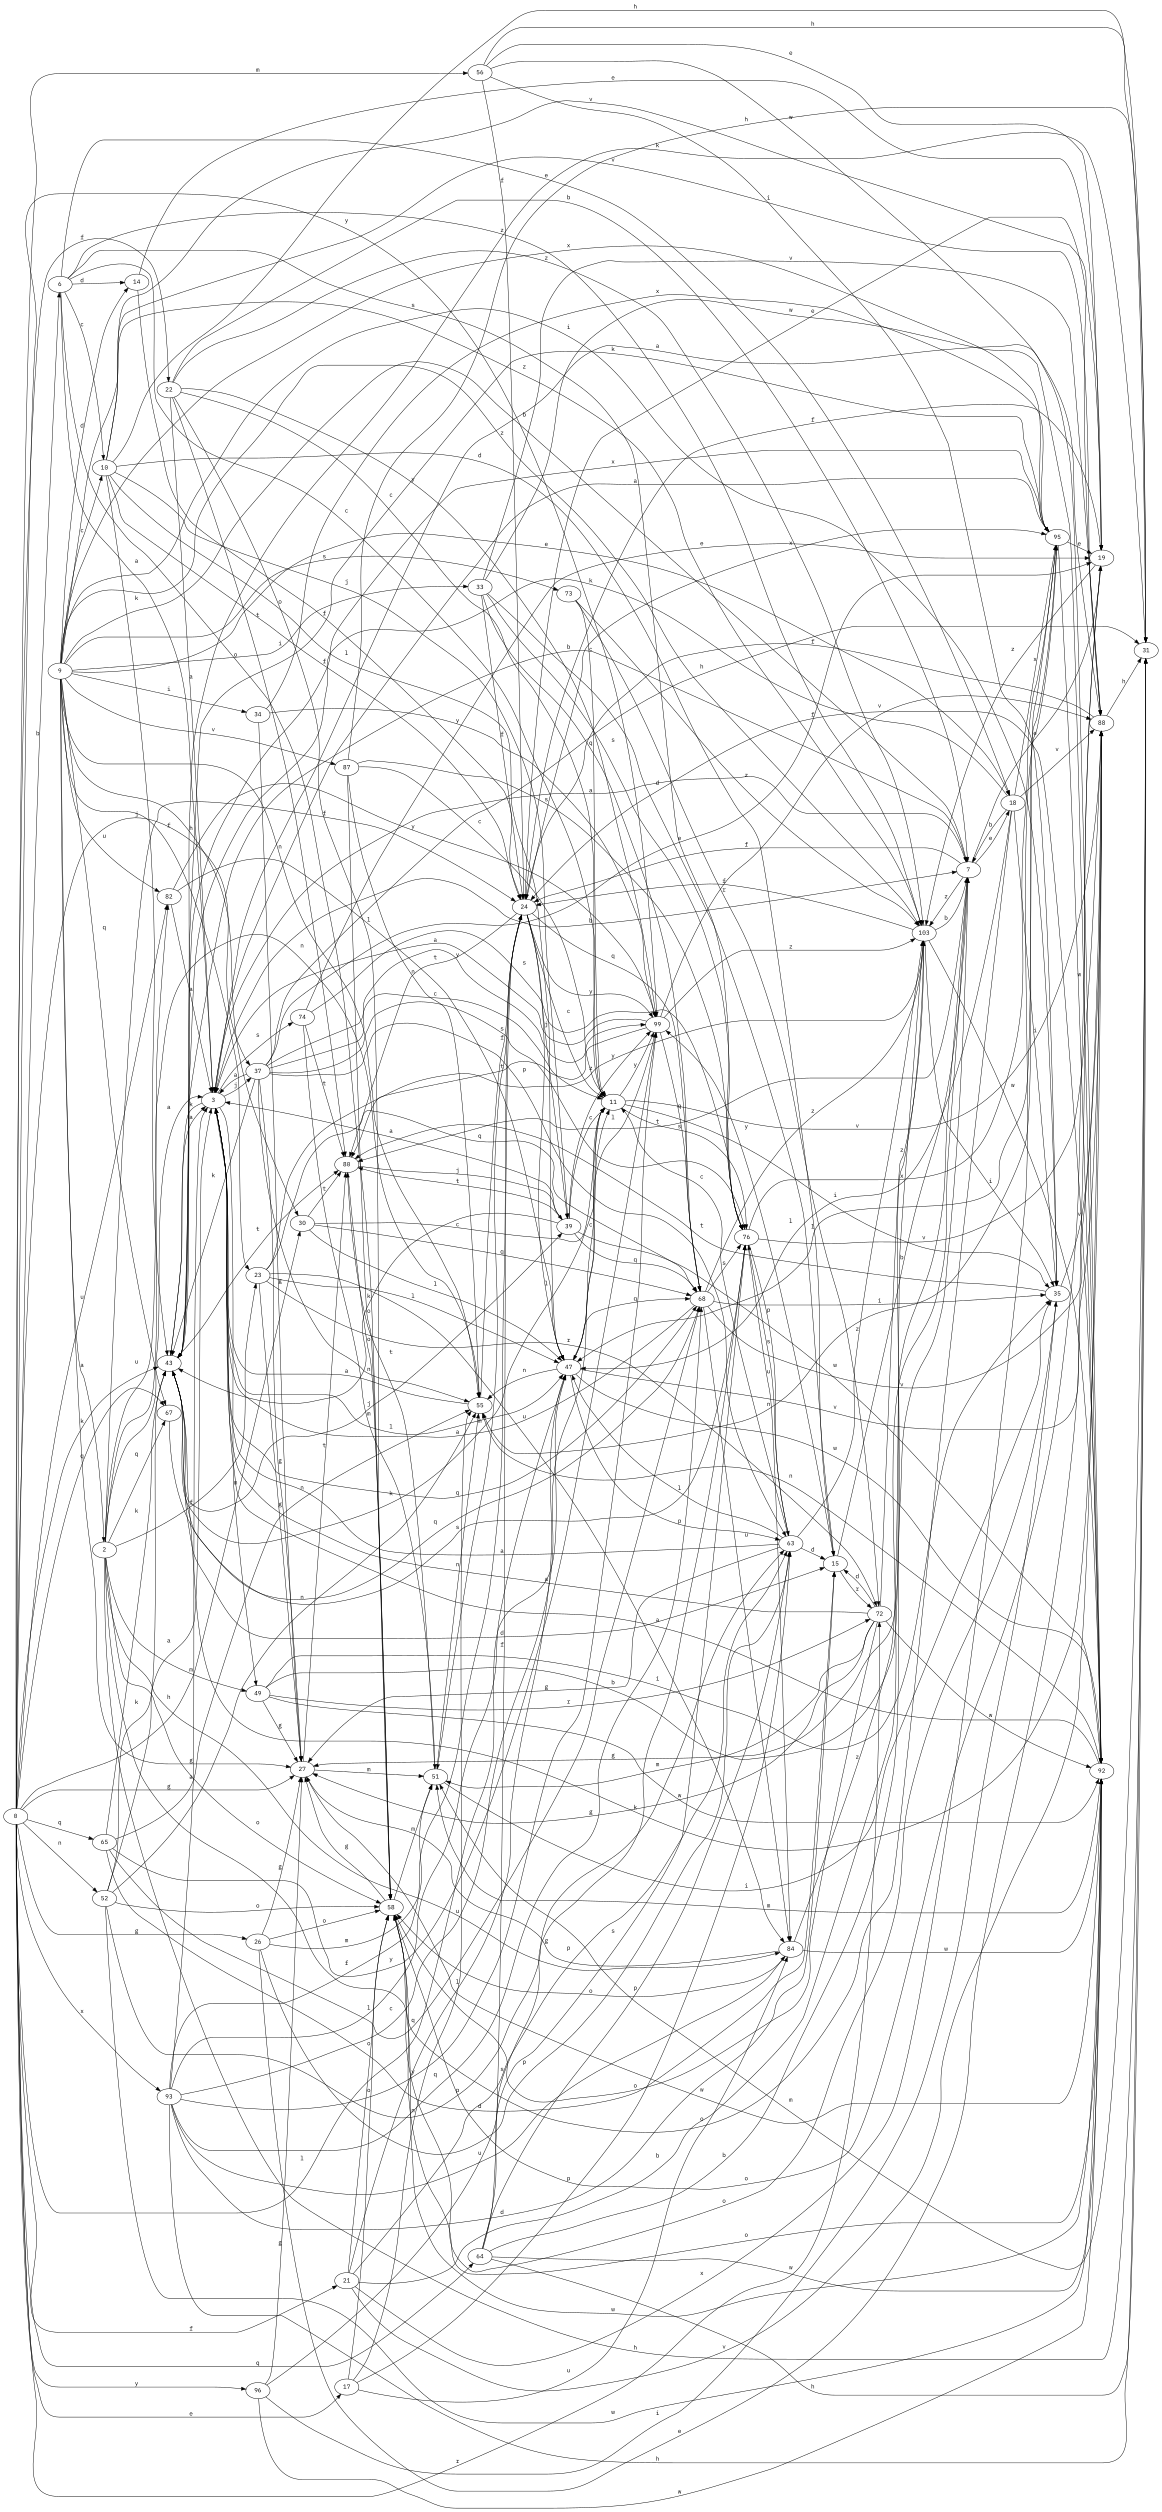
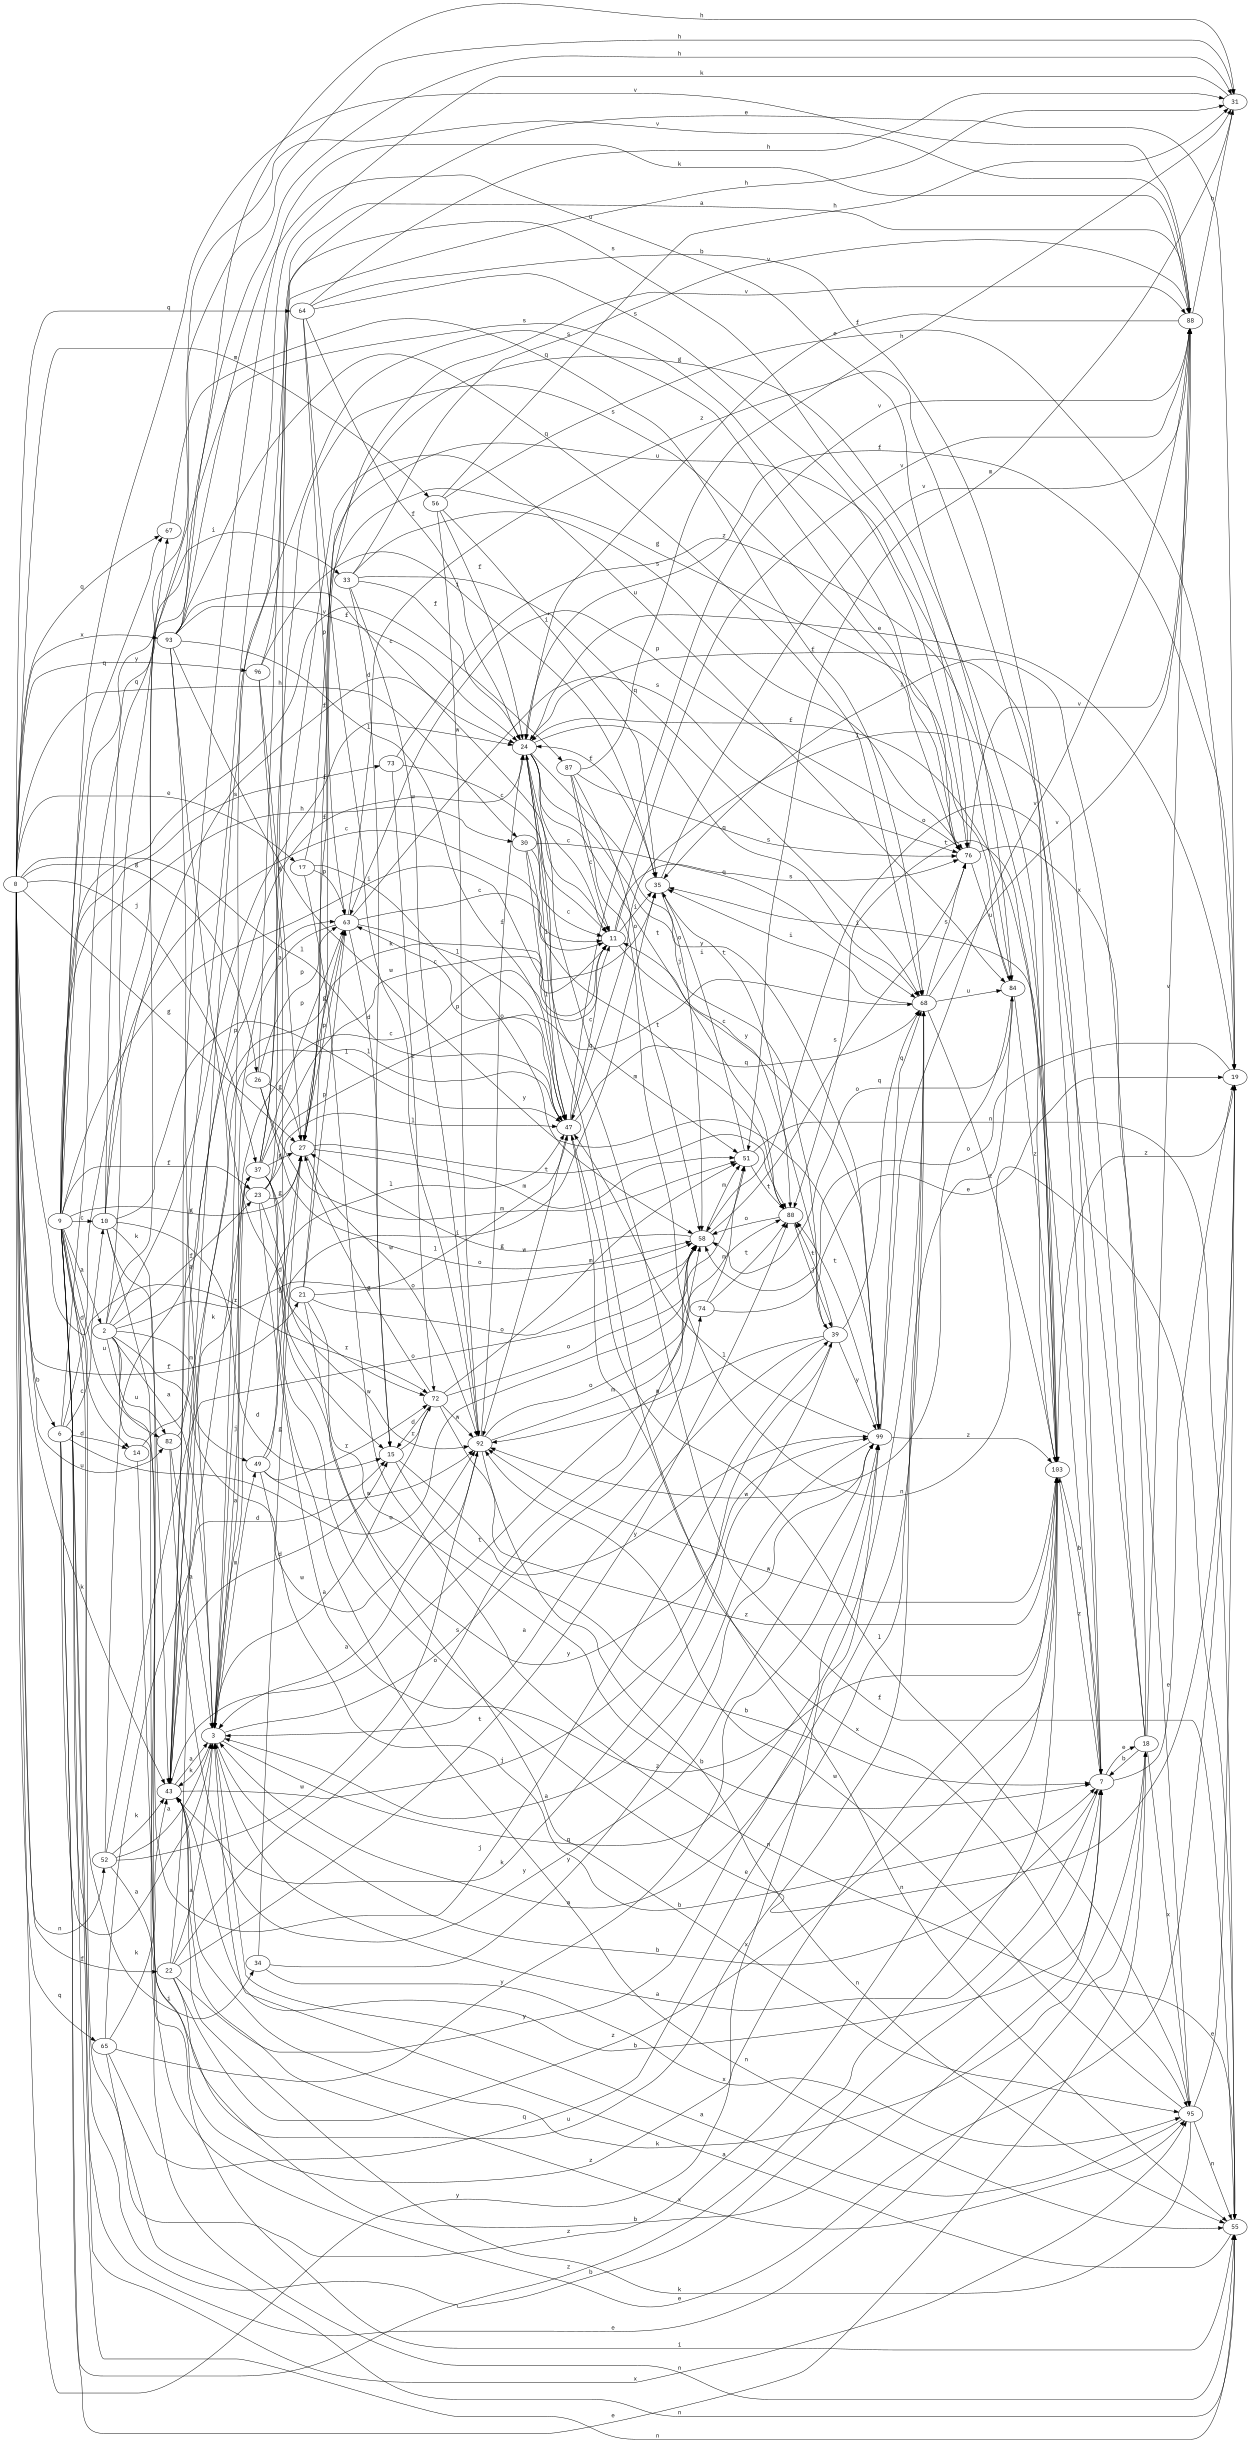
  strict digraph {
    fontname="IBM Plex Mono"
    rankdir=LR
    node [fontname="IBM Plex Mono"]
    edge [fontname="IBM Plex Mono"]
    0
    6
    17
    21
    22
    26
    27
    30
    37
    43
    47
    52
    56
    64
    65
    67
    72
    82
    93
    96
    99
    10
    14
    18
    103
    3
    58
    11
    76
    55
    84
    63
    7
    88
    95
    80
    19
    51
    92
    68
    31
    15
    39
    35
    24
    n46 [label=9]
    2
    23
    33
    34
    73
    87
    49
    74
    0 -> 6 [label=b]
    0 -> 17 [label=e]
    0 -> 21 [label=f]
    0 -> 22 [label=f]
    0 -> 26 [label=g]
    0 -> 27 [label=g]
    0 -> 30 [label=h]
    0 -> 37 [label=j]
    0 -> 43 [label=k]
    0 -> 47 [label=l]
    0 -> 52 [label=n]
    0 -> 56 [label=m]
    0 -> 64 [label=q]
    0 -> 65 [label=q]
    0 -> 67 [label=q]
    0 -> 72 [label=r]
    0 -> 82 [label=u]
    0 -> 93 [label=x]
    0 -> 96 [label=y]
    0 -> 99 [label=y]
    6 -> 10 [label=c]
    6 -> 14 [label=d]
    6 -> 18 [label=e]
    6 -> 103 [label=z]
    6 -> 3 [label=a]
    6 -> 58 [label=o]
    6 -> 11 [label=c]
    6 -> 76 [label=s]
    17 -> 58 [label=o]
    17 -> 55 [label=n]
    17 -> 84 [label=u]
    17 -> 63 [label=p]
    21 -> 47 [label=l]
    21 -> 58 [label=o]
    21 -> 63 [label=p]
    21 -> 7 [label=b]
    21 -> 88 [label=v]
    21 -> 95 [label=x]
    22 -> 99 [label=y]
    22 -> 103 [label=z]
    22 -> 3 [label=a]
    22 -> 58 [label=o]
    22 -> 11 [label=c]
    22 -> 7 [label=b]
    22 -> 80 [label=t]
    26 -> 27 [label=g]
    26 -> 58 [label=o]
    26 -> 63 [label=p]
    26 -> 19 [label=e]
    26 -> 51 [label=m]
+   27 -> 63 [label=p]
    27 -> 80 [label=t]
    27 -> 51 [label=m]
    27 -> 92 [label=w]
    30 -> 47 [label=l]
    30 -> 11 [label=c]
    30 -> 80 [label=t]
    30 -> 68 [label=q]
    37 -> 27 [label=g]
    37 -> 43 [label=k]
    37 -> 99 [label=y]
    37 -> 3 [label=a]
    37 -> 11 [label=c]
    37 -> 76 [label=s]
    37 -> 55 [label=n]
    37 -> 63 [label=p]
    37 -> 19 [label=e]
    37 -> 31 [label=h]
    43 -> 3 [label=a]
    43 -> 76 [label=s]
    43 -> 7 [label=b]
    43 -> 95 [label=x]
    43 -> 80 [label=t]
    43 -> 15 [label=d]
    43 -> 39 [label=j]
    47 -> 11 [label=c]
    47 -> 55 [label=n]
    47 -> 63 [label=p]
    47 -> 88 [label=v]
    47 -> 92 [label=w]
    47 -> 68 [label=q]
    52 -> 43 [label=k]
    52 -> 3 [label=a]
    52 -> 58 [label=o]
    52 -> 55 [label=n]
    52 -> 63 [label=p]
    52 -> 92 [label=w]
    56 -> 19 [label=e]
    56 -> 92 [label=w]
    56 -> 31 [label=h]
    56 -> 35 [label=i]
    56 -> 24 [label=f]
    64 -> 76 [label=s]
    64 -> 63 [label=p]
    64 -> 7 [label=b]
    64 -> 92 [label=w]
    64 -> 31 [label=h]
    64 -> 24 [label=f]
    65 -> 43 [label=k]
    65 -> 99 [label=y]
    65 -> 55 [label=n]
    65 -> 68 [label=q]
    65 -> 15 [label=d]
    67 -> 68 [label=q]
    72 -> 27 [label=g]
    72 -> 103 [label=z]
    72 -> 3 [label=a]
    72 -> 58 [label=o]
    72 -> 51 [label=m]
    72 -> 92 [label=w]
    72 -> 15 [label=d]
    82 -> 47 [label=l]
    82 -> 99 [label=y]
    82 -> 3 [label=a]
    93 -> 47 [label=l]
    93 -> 99 [label=y]
    93 -> 3 [label=a]
    93 -> 11 [label=c]
    93 -> 84 [label=u]
    93 -> 68 [label=q]
    93 -> 31 [label=h]
    93 -> 15 [label=d]
    93 -> 24 [label=f]
    96 -> 27 [label=g]
    96 -> 76 [label=s]
    96 -> 92 [label=w]
    96 -> 35 [label=i]
    99 -> 47 [label=l]
    99 -> 103 [label=z]
    99 -> 3 [label=a]
    99 -> 88 [label=v]
    99 -> 80 [label=t]
    99 -> 68 [label=q]
    10 -> 43 [label=k]
    10 -> 47 [label=l]
    10 -> 103 [label=z]
    10 -> 88 [label=v]
    10 -> 31 [label=h]
    10 -> 15 [label=d]
    10 -> 39 [label=j]
    10 -> 24 [label=f]
    14 -> 19 [label=e]
    14 -> 24 [label=f]
    18 -> 43 [label=k]
    18 -> 47 [label=l]
    18 -> 58 [label=o]
    18 -> 7 [label=b]
    18 -> 88 [label=v]
    18 -> 95 [label=x]
    18 -> 35 [label=i]
    103 -> 27 [label=g]
    103 -> 7 [label=b]
    103 -> 92 [label=w]
    103 -> 35 [label=i]
    103 -> 24 [label=f]
    3 -> 37 [label=j]
    3 -> 43 [label=k]
    3 -> 47 [label=l]
    3 -> 7 [label=b]
    3 -> 68 [label=q]
    3 -> 49 [label=m]
    3 -> 74 [label=s]
    58 -> 27 [label=g]
-   74 -> 76 [label=s]
+   58 -> 76 [label=s]
    58 -> 51 [label=m]
    11 -> 43 [label=k]
    11 -> 99 [label=y]
    11 -> 76 [label=s]
    11 -> 88 [label=v]
    11 -> 35 [label=i]
    76 -> 84 [label=u]
    76 -> 63 [label=p]
    76 -> 88 [label=v]
    76 -> 95 [label=x]
    55 -> 3 [label=a]
    55 -> 24 [label=f]
    84 -> 27 [label=g]
    84 -> 103 [label=z]
    84 -> 58 [label=o]
    84 -> 92 [label=w]
    63 -> 27 [label=g]
    63 -> 47 [label=l]
    63 -> 103 [label=z]
    63 -> 3 [label=a]
    63 -> 11 [label=c]
    63 -> 76 [label=s]
    63 -> 15 [label=d]
    7 -> 18 [label=e]
    7 -> 103 [label=z]
    7 -> 3 [label=a]
    7 -> 80 [label=t]
    7 -> 19 [label=e]
    7 -> 24 [label=f]
    88 -> 43 [label=k]
    88 -> 3 [label=a]
    88 -> 31 [label=h]
    88 -> 24 [label=f]
    95 -> 43 [label=k]
    95 -> 47 [label=l]
    95 -> 3 [label=a]
    95 -> 55 [label=n]
    95 -> 19 [label=e]
    95 -> 92 [label=w]
    80 -> 58 [label=o]
    80 -> 39 [label=j]
    19 -> 103 [label=z]
    19 -> 58 [label=o]
    19 -> 24 [label=f]
    51 -> 55 [label=n]
    51 -> 80 [label=t]
    51 -> 35 [label=i]
    92 -> 3 [label=a]
    92 -> 58 [label=o]
    92 -> 55 [label=n]
    92 -> 51 [label=m]
    92 -> 24 [label=f]
    68 -> 103 [label=z]
    68 -> 3 [label=a]
    68 -> 76 [label=s]
    68 -> 84 [label=u]
    68 -> 88 [label=v]
    68 -> 35 [label=i]
    31 -> 43 [label=k]
    31 -> 51 [label=m]
    15 -> 72 [label=r]
    15 -> 99 [label=y]
    15 -> 7 [label=b]
    39 -> 43 [label=k]
    39 -> 99 [label=y]
    39 -> 3 [label=a]
    39 -> 11 [label=c]
    39 -> 80 [label=t]
    39 -> 92 [label=w]
    39 -> 68 [label=q]
    35 -> 58 [label=o]
    35 -> 88 [label=v]
    35 -> 80 [label=t]
+   35 -> 24 [label=f]
    24 -> 47 [label=l]
    24 -> 99 [label=y]
    24 -> 11 [label=c]
    24 -> 95 [label=x]
    24 -> 80 [label=t]
    24 -> 19 [label=e]
    24 -> 51 [label=m]
    24 -> 68 [label=q]
    24 -> 39 [label=j]
    n46 -> 27 [label=g]
    n46 -> 30 [label=h]
    n46 -> 67 [label=q]
    n46 -> 82 [label=u]
    n46 -> 10 [label=c]
    n46 -> 14 [label=d]
    n46 -> 18 [label=e]
    n46 -> 103 [label=z]
    n46 -> 55 [label=n]
    n46 -> 7 [label=b]
    n46 -> 88 [label=v]
    n46 -> 95 [label=x]
    n46 -> 35 [label=i]
    n46 -> 2 [label=a]
    n46 -> 23 [label=f]
    n46 -> 33 [label=i]
    n46 -> 34 [label=i]
    n46 -> 73 [label=s]
    n46 -> 87 [label=v]
    2 -> 67 [label=q]
    2 -> 82 [label=u]
    2 -> 3 [label=a]
    2 -> 58 [label=o]
-   2 -> 55 [label=n]
+   2 -> 55 [label=i]
    2 -> 84 [label=u]
    2 -> 92 [label=w]
    2 -> 31 [label=h]
    2 -> 24 [label=f]
    2 -> 23 [label=f]
    2 -> 49 [label=m]
    23 -> 27 [label=g]
    23 -> 47 [label=l]
    23 -> 72 [label=r]
    23 -> 103 [label=z]
    23 -> 84 [label=u]
    23 -> 68 [label=q]
    33 -> 76 [label=s]
    33 -> 88 [label=v]
    33 -> 92 [label=w]
    33 -> 68 [label=q]
    33 -> 15 [label=d]
    33 -> 24 [label=f]
    34 -> 27 [label=g]
    34 -> 99 [label=y]
    34 -> 95 [label=x]
    73 -> 72 [label=r]
    73 -> 103 [label=z]
    73 -> 11 [label=c]
    87 -> 58 [label=o]
    87 -> 11 [label=c]
    87 -> 76 [label=s]
    87 -> 55 [label=n]
    87 -> 31 [label=h]
    49 -> 27 [label=g]
    49 -> 72 [label=r]
    49 -> 7 [label=b]
    49 -> 92 [label=w]
    49 -> 35 [label=i]
    74 -> 80 [label=t]
    74 -> 19 [label=e]
    74 -> 51 [label=m]
  }
